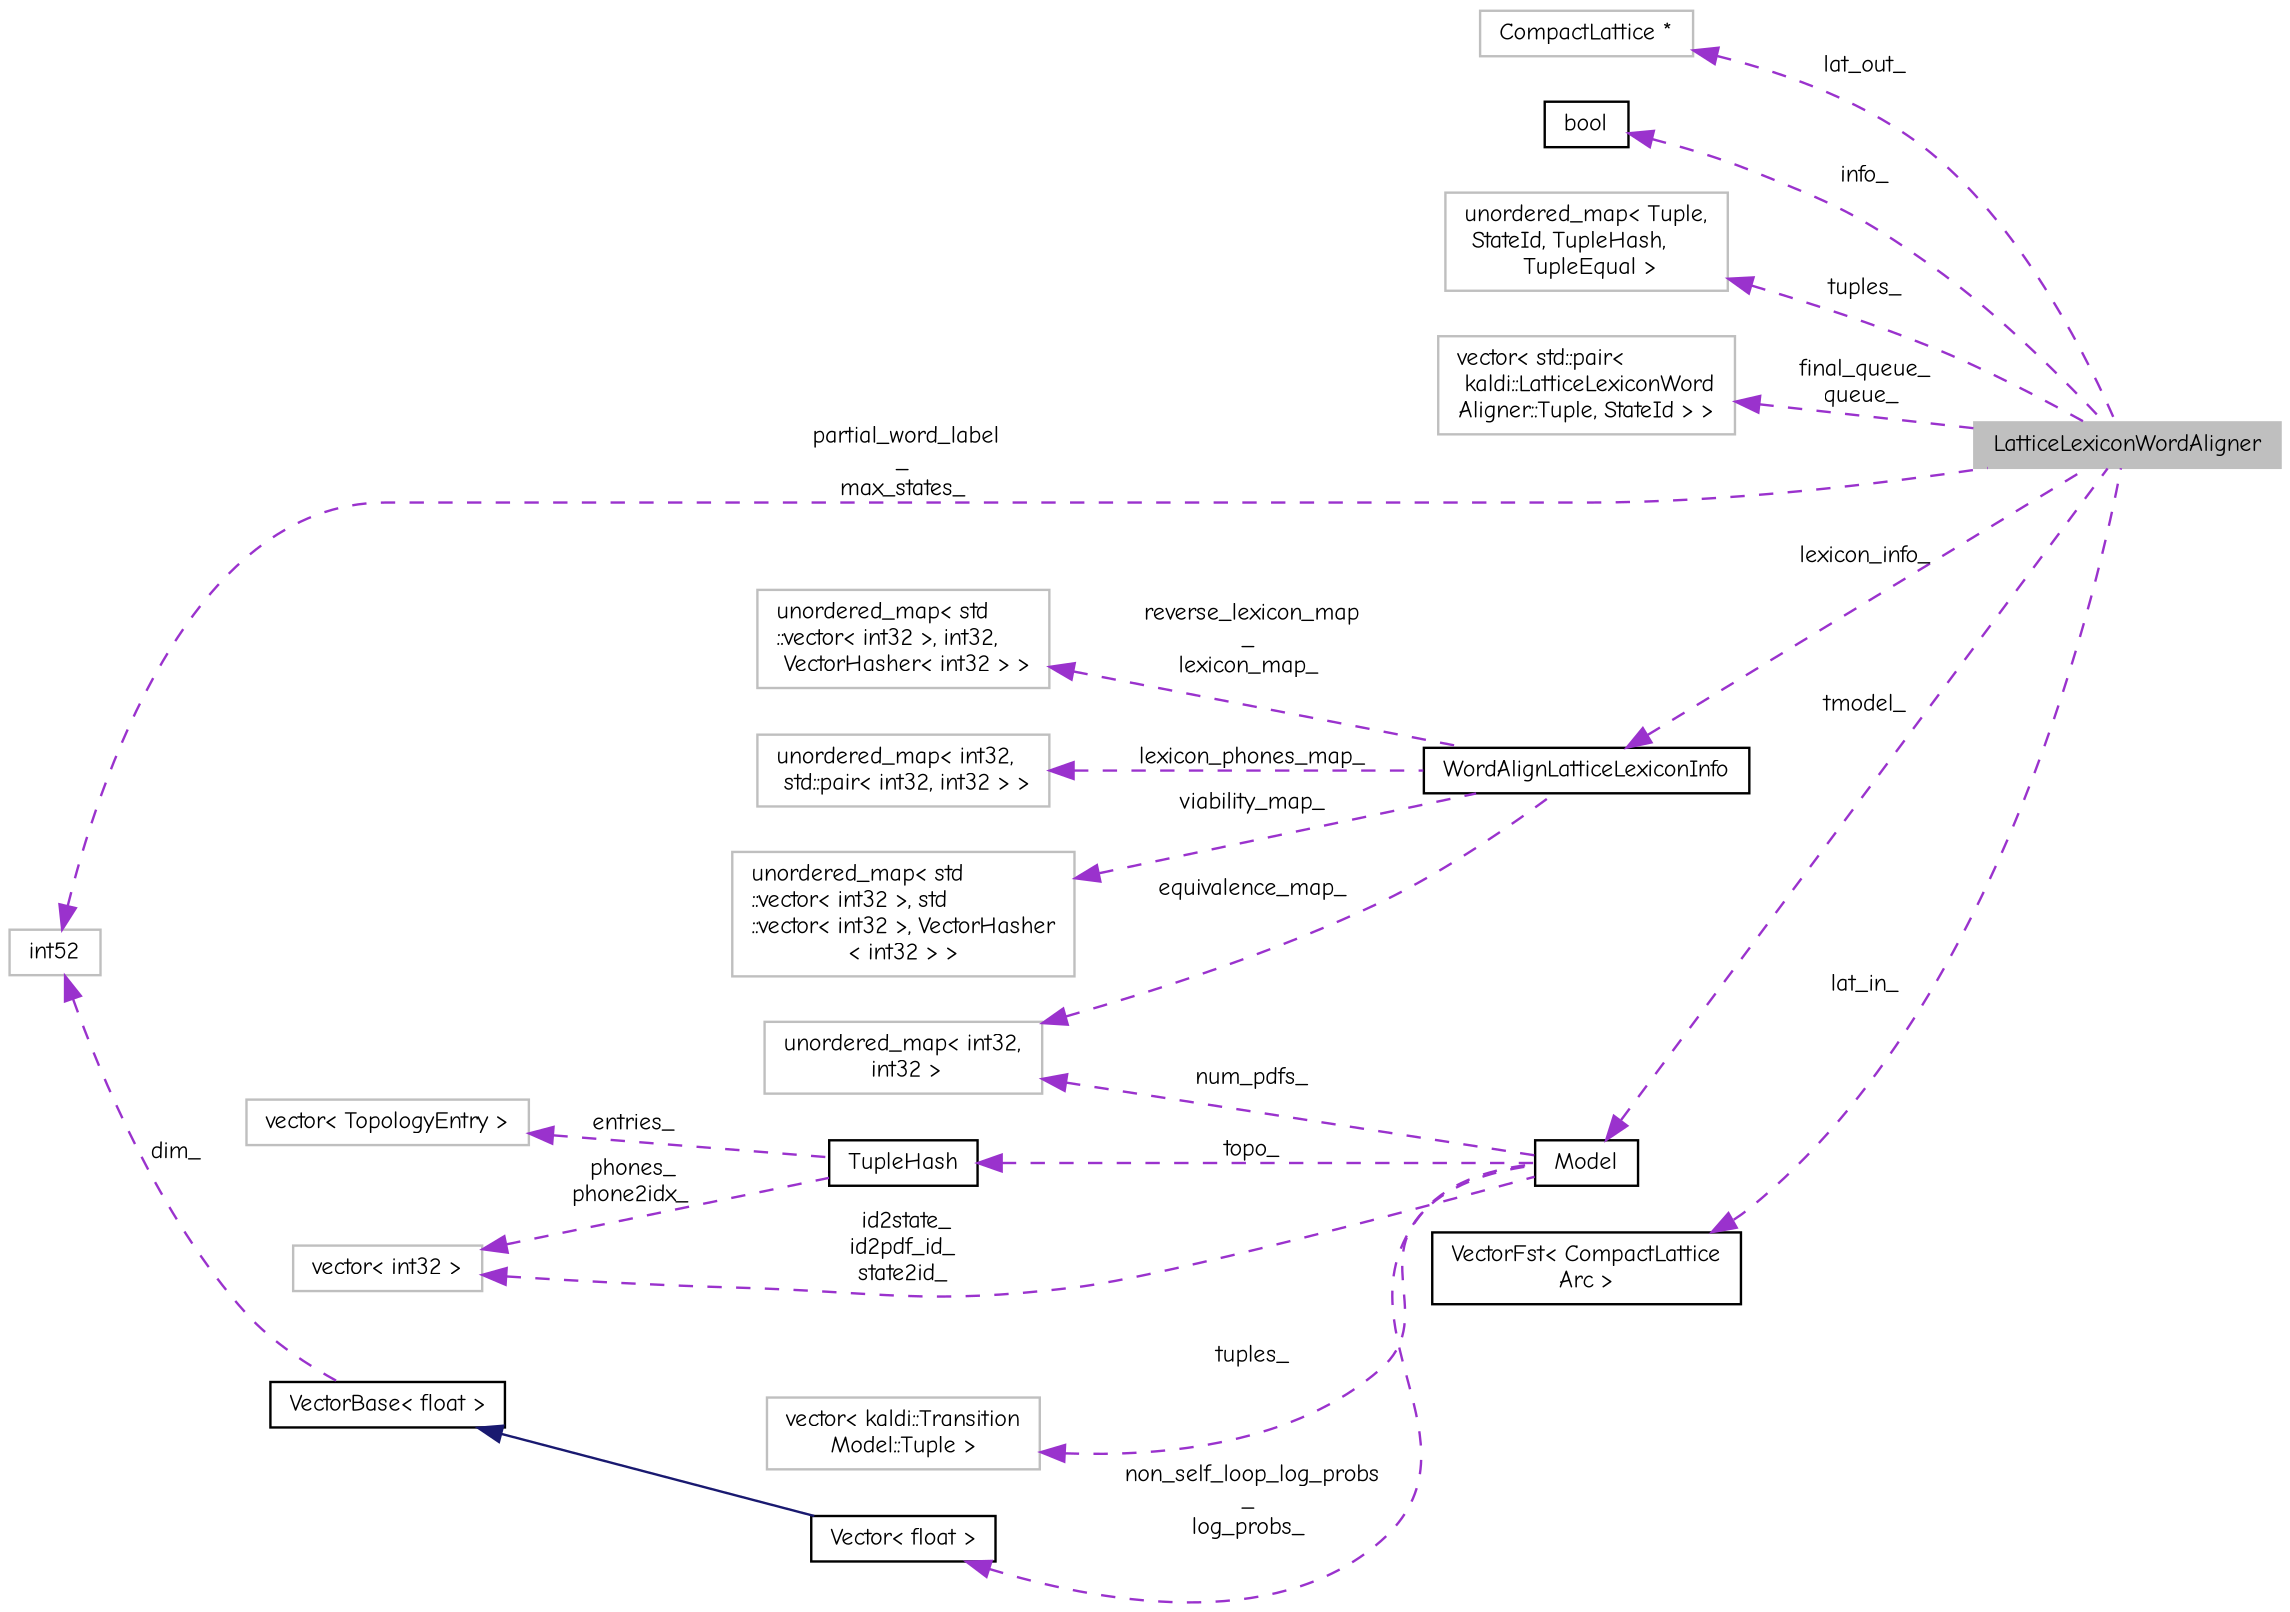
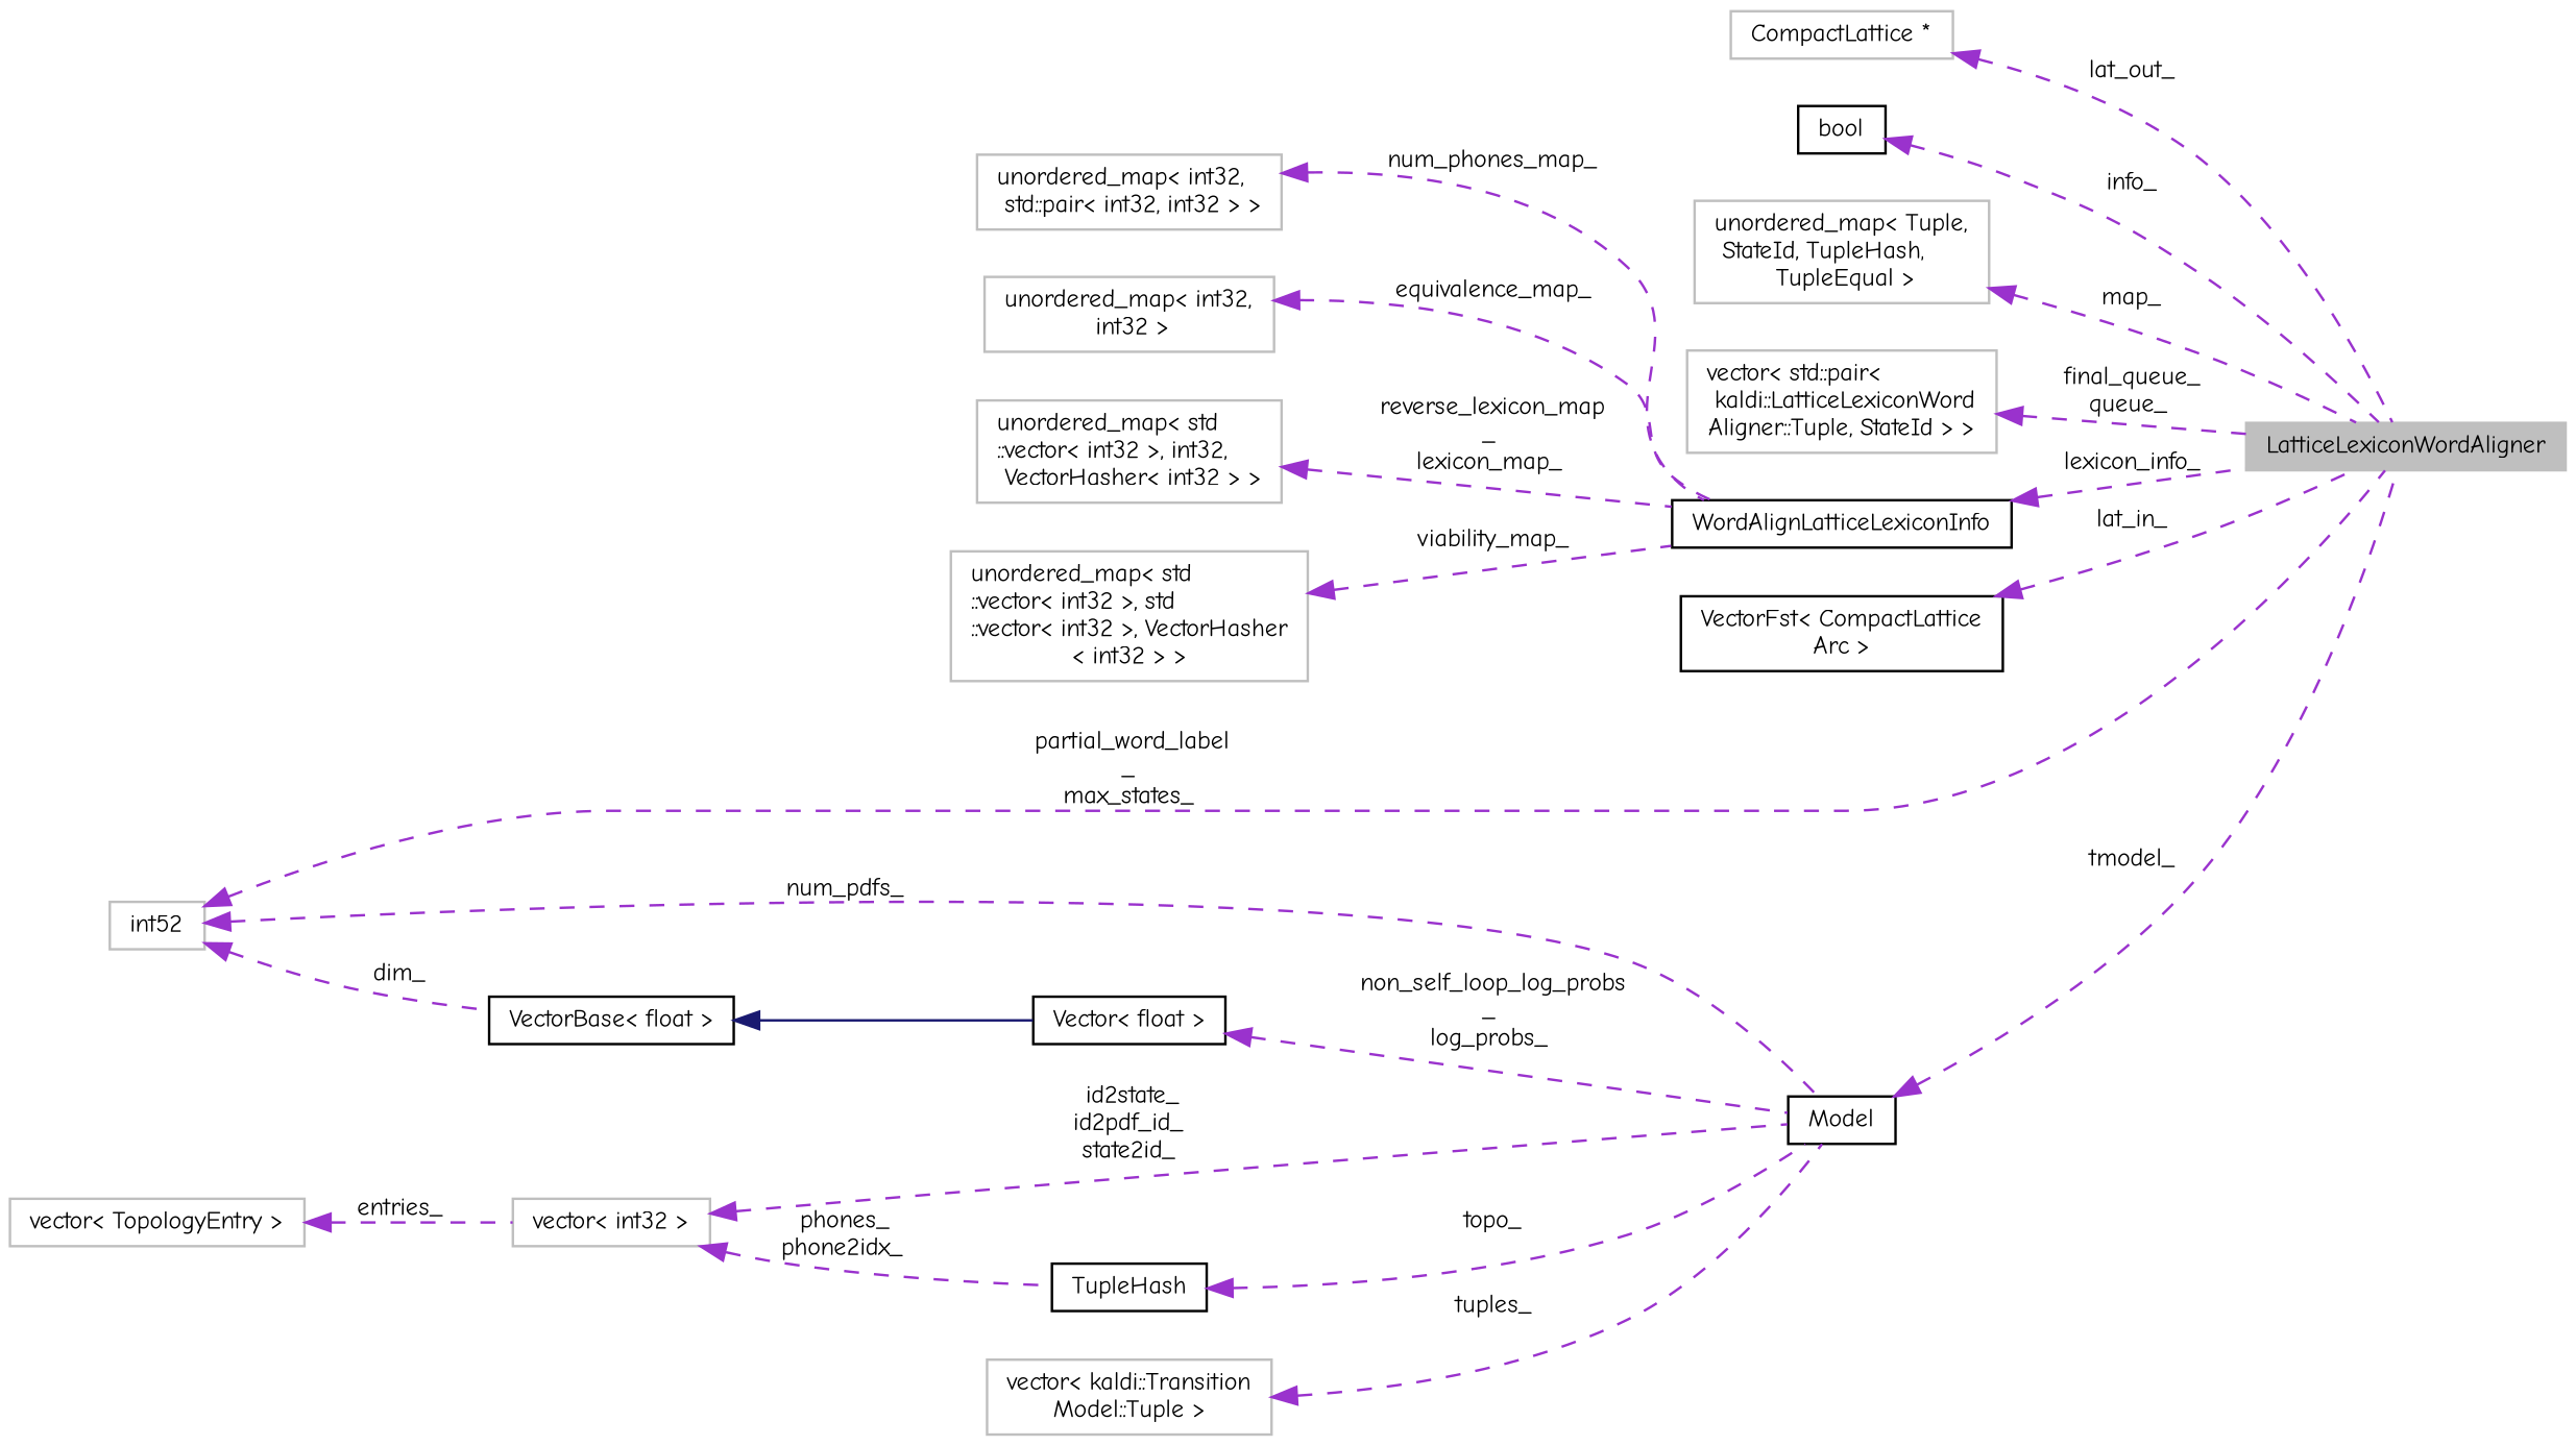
  digraph {
    fontname="Comic Neue"
    rankdir=LR
    node [color=grey75 fillcolor=white fontname="Comic Neue" fontsize=10 shape=record style=filled]
    edge [color=darkorchid3 dir=back fontname="Comic Neue" fontsize=10 labelfontname=Helvetica labelfontsize=10 style=dashed]
    n1 [fillcolor=grey75 fontcolor=black height=0.2 label=LatticeLexiconWordAligner width=0.4]
    n2 [height=0.2 label="CompactLattice *" width=0.4]
    n3 [color=black height=0.2 label=bool width=0.4]
    n4 [height=0.2 label="unordered_map\< Tuple,\l StateId, TupleHash,\l TupleEqual \>" width=0.4]
    n5 [height=0.2 label="vector\< std::pair\<\l kaldi::LatticeLexiconWord\lAligner::Tuple, StateId \> \>" width=0.4]
    n6 [color=black height=0.2 label=WordAlignLatticeLexiconInfo width=0.4]
    n7 [height=0.2 label="unordered_map\< int32,\l std::pair\< int32, int32 \> \>" width=0.4]
    n8 [height=0.2 label="unordered_map\< int32,\l int32 \>" width=0.4]
    n9 [height=0.2 label="unordered_map\< std\l::vector\< int32 \>, int32,\l VectorHasher\< int32 \> \>" width=0.4]
    n10 [height=0.2 label="unordered_map\< std\l::vector\< int32 \>, std\l::vector\< int32 \>, VectorHasher\l\< int32 \> \>" width=0.4]
    n11 [color=black height=0.2 label="VectorFst\< CompactLattice\lArc \>" width=0.4]
    n12 [height=0.2 label=int52 width=0.4]
    n13 [color=black height=0.2 label=Model width=0.4]
    n14 [color=black height=0.2 label="VectorBase\< float \>" width=0.4]
    n15 [color=black height=0.2 label="Vector\< float \>" width=0.4]
    n16 [color=black height=0.2 label=TupleHash width=0.4]
    n17 [height=0.2 label="vector\< int32 \>" width=0.4]
    n18 [height=0.2 label="vector\< TopologyEntry \>" width=0.4]
    n19 [height=0.2 label="vector\< kaldi::Transition\lModel::Tuple \>" width=0.4]
    n2 -> n1 [label=" lat_out_"]
    n3 -> n1 [label=" info_"]
-   n4 -> n1 [label=" tuples_"]
+   n4 -> n1 [label=" map_"]
    n5 -> n1 [label=" final_queue_\nqueue_"]
    n6 -> n1 [label=" lexicon_info_"]
-   n7 -> n6 [label=" lexicon_phones_map_"]
+   n7 -> n6 [label=" num_phones_map_"]
    n8 -> n6 [label=" equivalence_map_"]
    n9 -> n6 [label=" reverse_lexicon_map\l_\nlexicon_map_"]
    n10 -> n6 [label=" viability_map_"]
    n11 -> n1 [label=" lat_in_"]
    n12 -> n1 [label=" partial_word_label\l_\nmax_states_"]
-   n8 -> n13 [label=" num_pdfs_"]
+   n12 -> n13 [label=" num_pdfs_"]
    n12 -> n14 [label=" dim_"]
    n13 -> n1 [label=" tmodel_"]
    n14 -> n15 [color=midnightblue style=solid]
    n15 -> n13 [label=" non_self_loop_log_probs\l_\nlog_probs_"]
    n16 -> n13 [label=" topo_"]
    n17 -> n13 [label=" id2state_\nid2pdf_id_\nstate2id_"]
    n17 -> n16 [label=" phones_\nphone2idx_"]
-   n18 -> n16 [label=" entries_"]
+   n18 -> n17 [label=" entries_"]
    n19 -> n13 [label=" tuples_"]
  }
